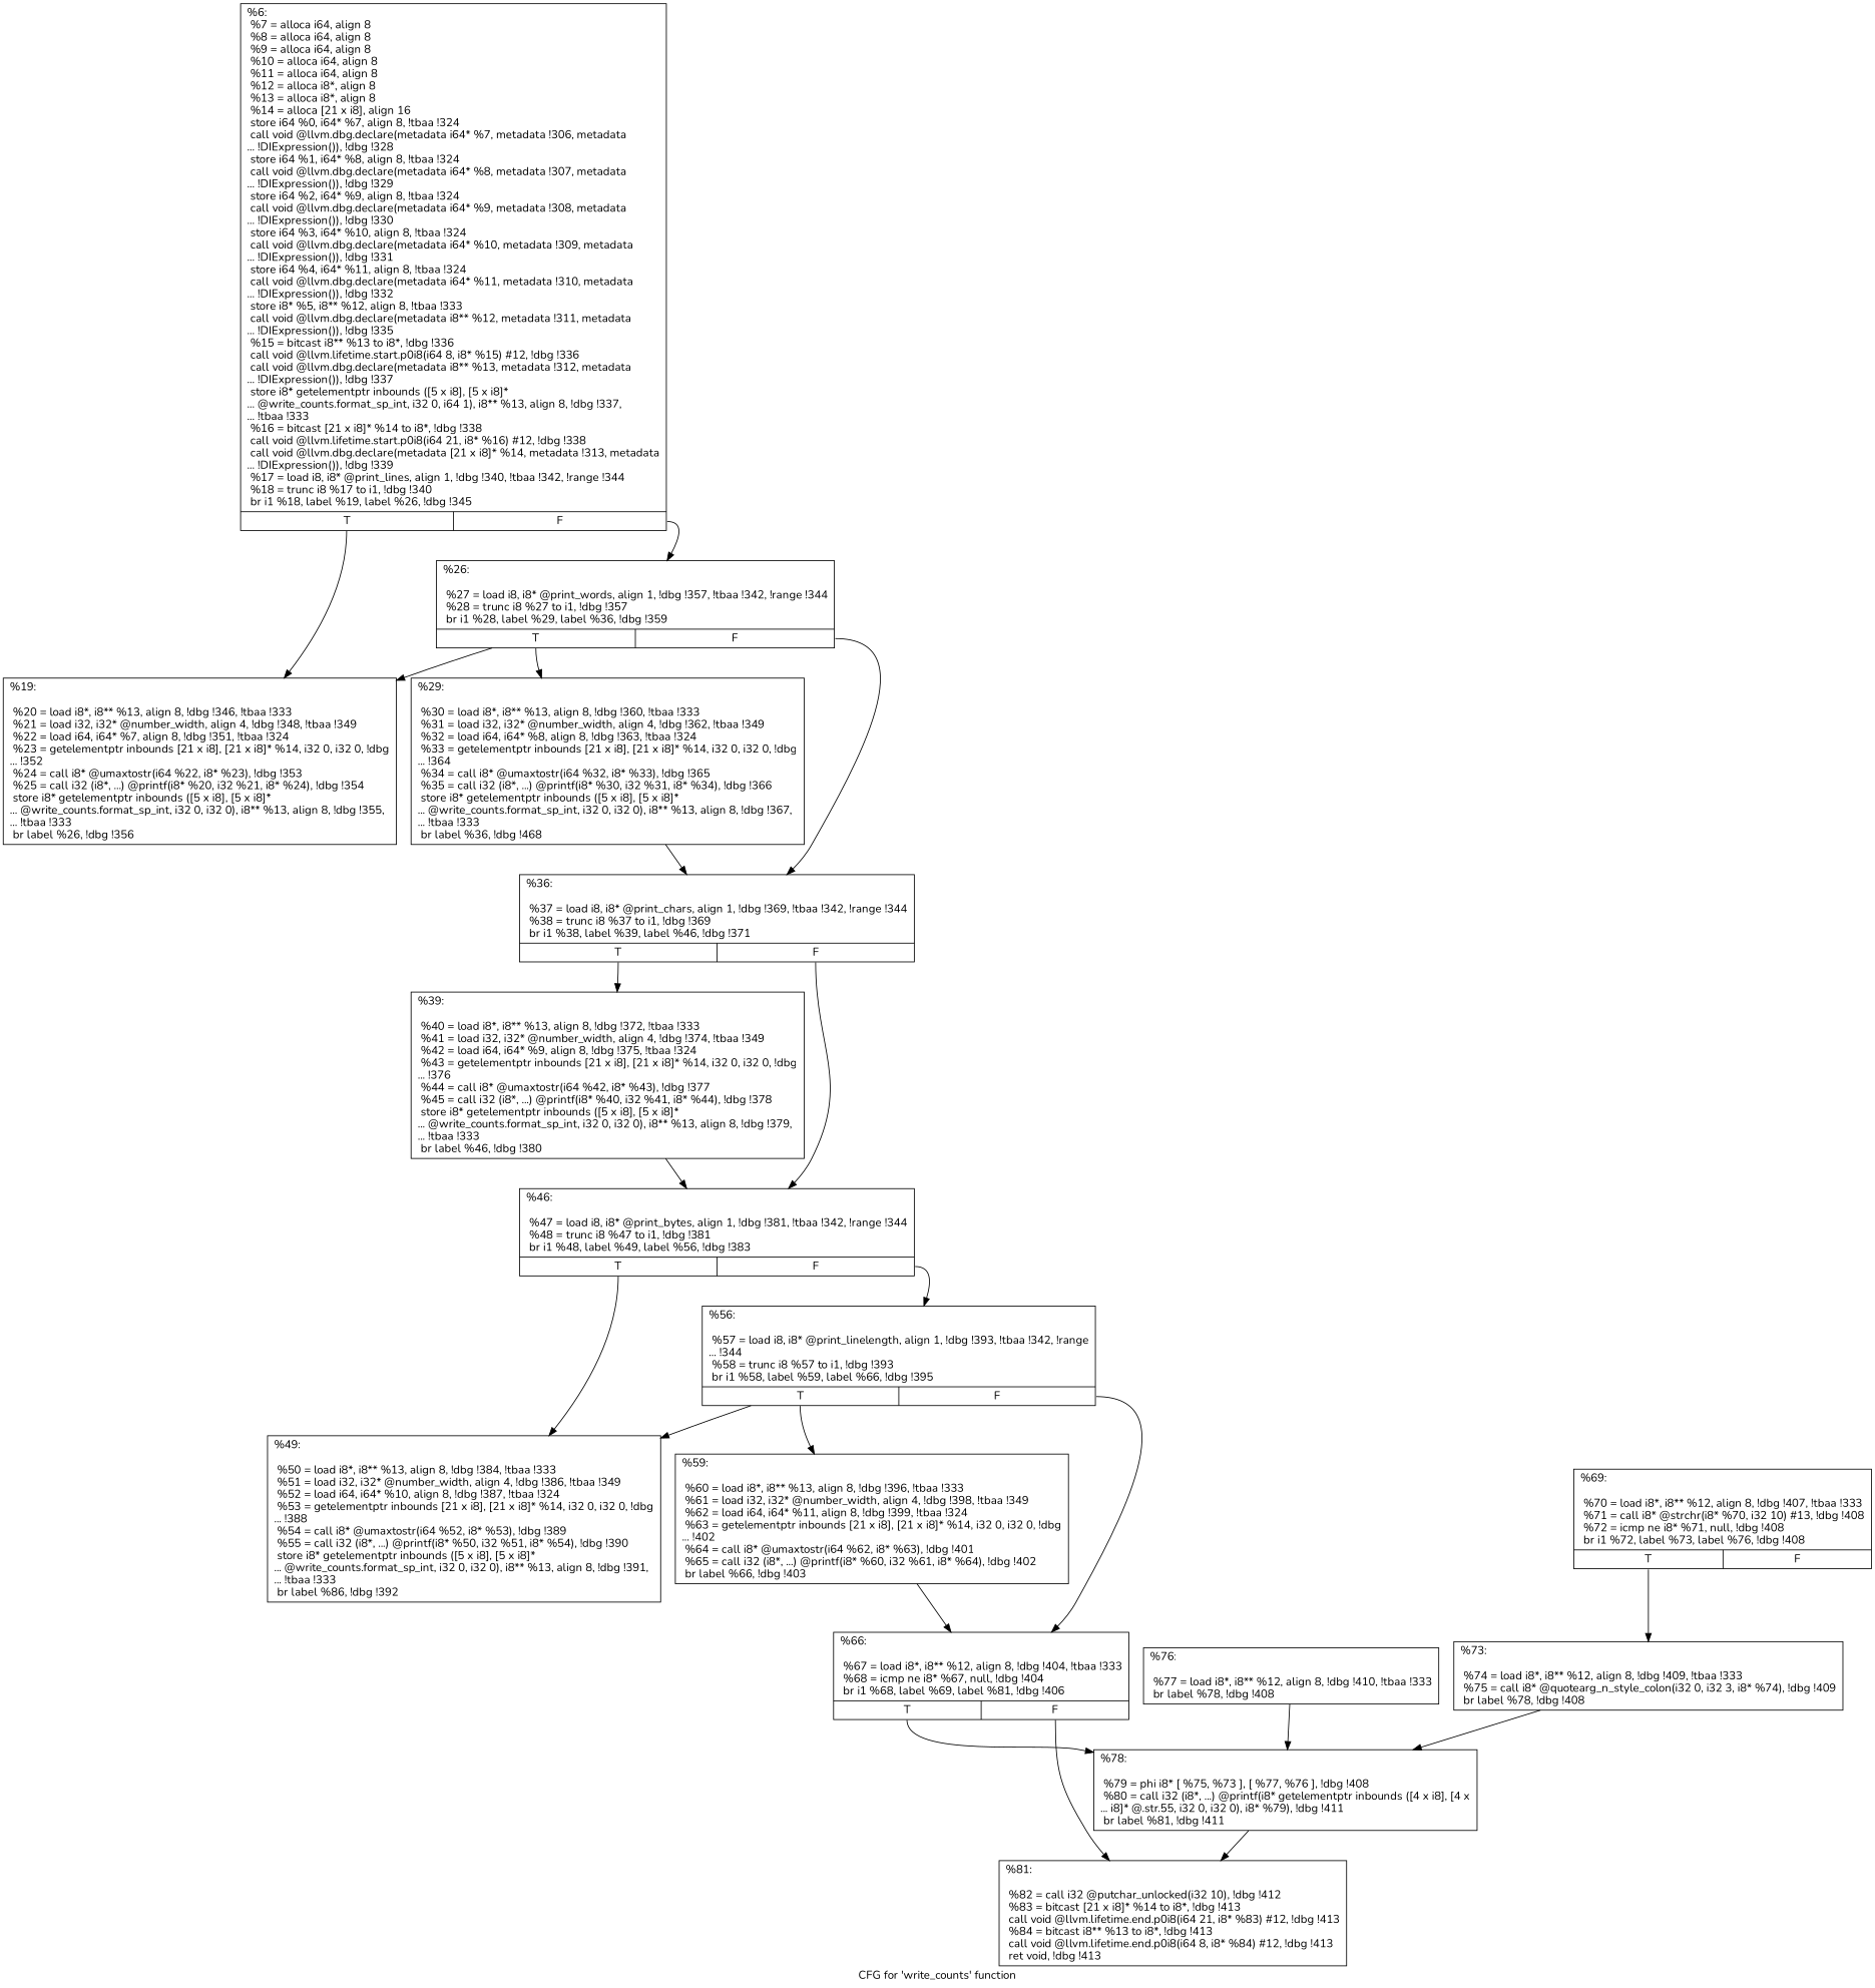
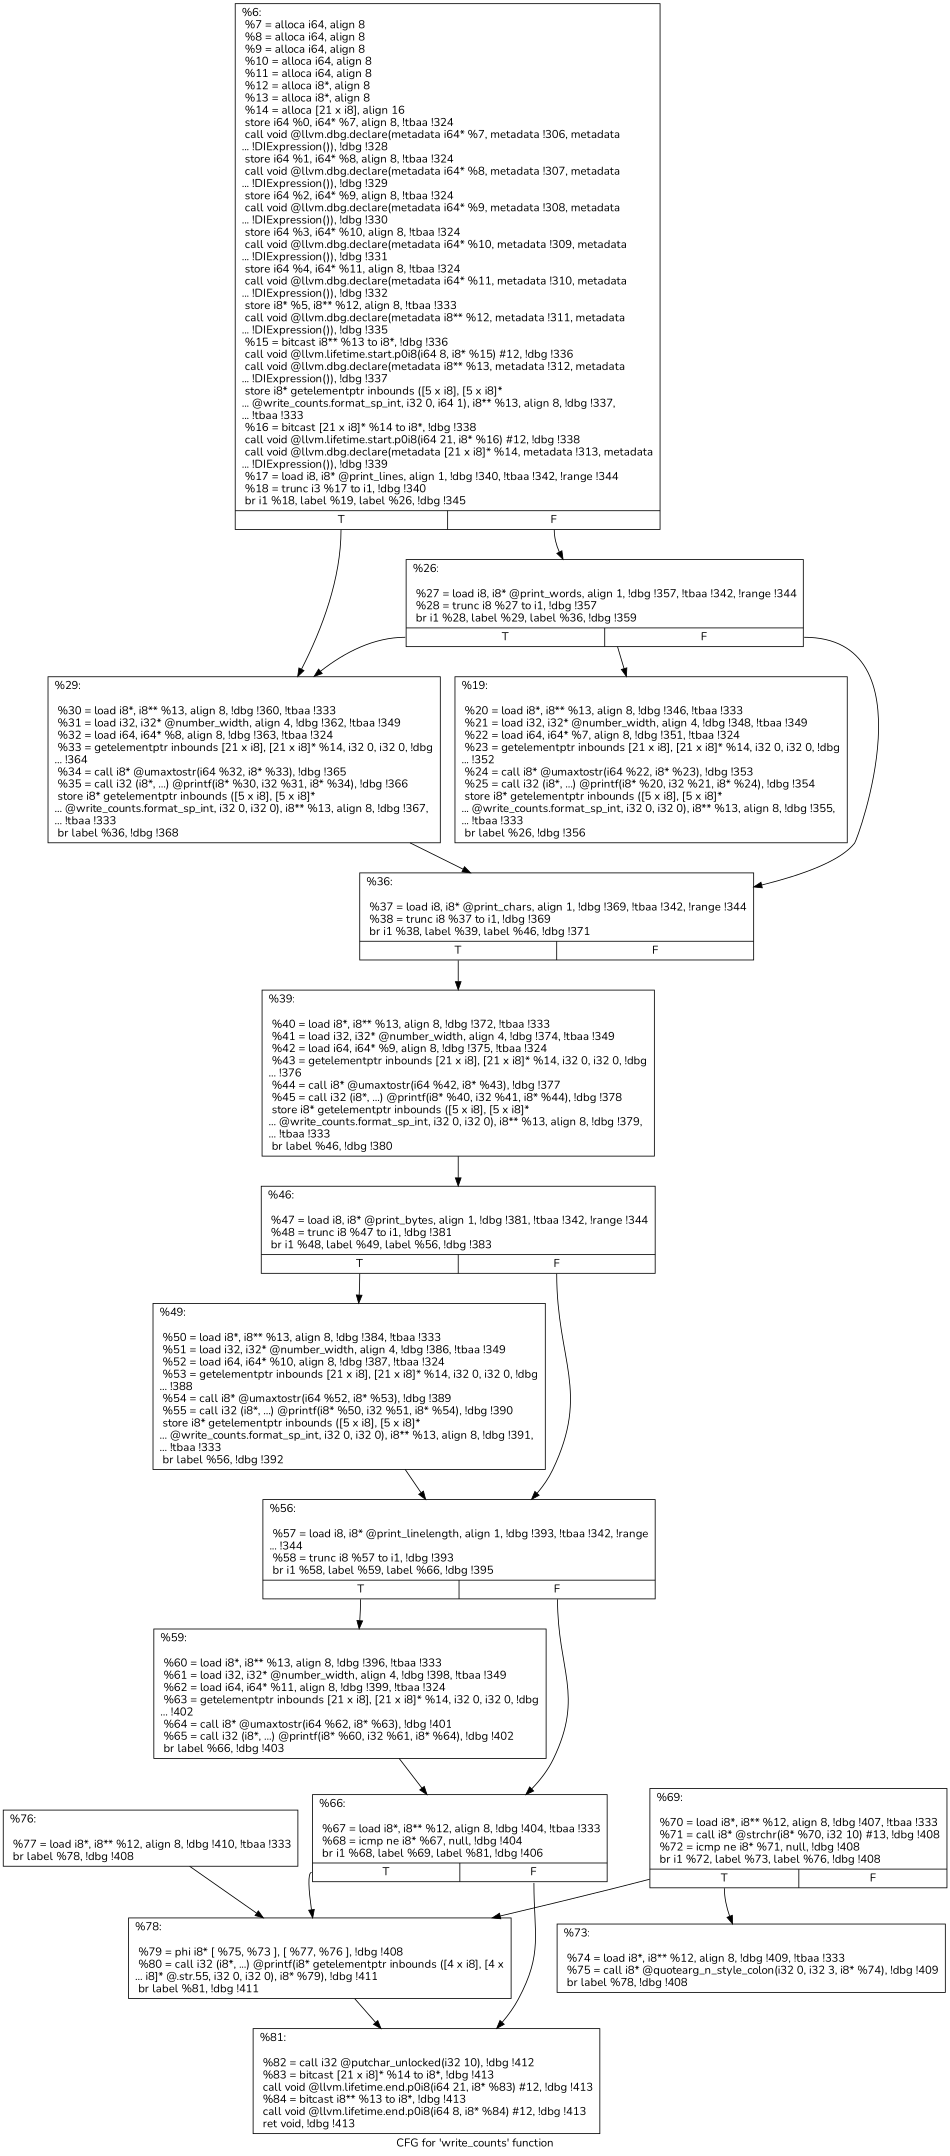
  digraph {
    fontname=Nunito
    label="CFG for 'write_counts' function"
    node [fontname=Nunito shape=record]
    edge [fontname=Nunito]
-   n1 [label="{%6:\l  %7 = alloca i64, align 8\l  %8 = alloca i64, align 8\l  %9 = alloca i64, align 8\l  %10 = alloca i64, align 8\l  %11 = alloca i64, align 8\l  %12 = alloca i8*, align 8\l  %13 = alloca i8*, align 8\l  %14 = alloca [21 x i8], align 16\l  store i64 %0, i64* %7, align 8, !tbaa !324\l  call void @llvm.dbg.declare(metadata i64* %7, metadata !306, metadata\l... !DIExpression()), !dbg !328\l  store i64 %1, i64* %8, align 8, !tbaa !324\l  call void @llvm.dbg.declare(metadata i64* %8, metadata !307, metadata\l... !DIExpression()), !dbg !329\l  store i64 %2, i64* %9, align 8, !tbaa !324\l  call void @llvm.dbg.declare(metadata i64* %9, metadata !308, metadata\l... !DIExpression()), !dbg !330\l  store i64 %3, i64* %10, align 8, !tbaa !324\l  call void @llvm.dbg.declare(metadata i64* %10, metadata !309, metadata\l... !DIExpression()), !dbg !331\l  store i64 %4, i64* %11, align 8, !tbaa !324\l  call void @llvm.dbg.declare(metadata i64* %11, metadata !310, metadata\l... !DIExpression()), !dbg !332\l  store i8* %5, i8** %12, align 8, !tbaa !333\l  call void @llvm.dbg.declare(metadata i8** %12, metadata !311, metadata\l... !DIExpression()), !dbg !335\l  %15 = bitcast i8** %13 to i8*, !dbg !336\l  call void @llvm.lifetime.start.p0i8(i64 8, i8* %15) #12, !dbg !336\l  call void @llvm.dbg.declare(metadata i8** %13, metadata !312, metadata\l... !DIExpression()), !dbg !337\l  store i8* getelementptr inbounds ([5 x i8], [5 x i8]*\l... @write_counts.format_sp_int, i32 0, i64 1), i8** %13, align 8, !dbg !337,\l... !tbaa !333\l  %16 = bitcast [21 x i8]* %14 to i8*, !dbg !338\l  call void @llvm.lifetime.start.p0i8(i64 21, i8* %16) #12, !dbg !338\l  call void @llvm.dbg.declare(metadata [21 x i8]* %14, metadata !313, metadata\l... !DIExpression()), !dbg !339\l  %17 = load i8, i8* @print_lines, align 1, !dbg !340, !tbaa !342, !range !344\l  %18 = trunc i8 %17 to i1, !dbg !340\l  br i1 %18, label %19, label %26, !dbg !345\l|{<s0>T|<s1>F}}"]
+   n1 [label="{%6:\l  %7 = alloca i64, align 8\l  %8 = alloca i64, align 8\l  %9 = alloca i64, align 8\l  %10 = alloca i64, align 8\l  %11 = alloca i64, align 8\l  %12 = alloca i8*, align 8\l  %13 = alloca i8*, align 8\l  %14 = alloca [21 x i8], align 16\l  store i64 %0, i64* %7, align 8, !tbaa !324\l  call void @llvm.dbg.declare(metadata i64* %7, metadata !306, metadata\l... !DIExpression()), !dbg !328\l  store i64 %1, i64* %8, align 8, !tbaa !324\l  call void @llvm.dbg.declare(metadata i64* %8, metadata !307, metadata\l... !DIExpression()), !dbg !329\l  store i64 %2, i64* %9, align 8, !tbaa !324\l  call void @llvm.dbg.declare(metadata i64* %9, metadata !308, metadata\l... !DIExpression()), !dbg !330\l  store i64 %3, i64* %10, align 8, !tbaa !324\l  call void @llvm.dbg.declare(metadata i64* %10, metadata !309, metadata\l... !DIExpression()), !dbg !331\l  store i64 %4, i64* %11, align 8, !tbaa !324\l  call void @llvm.dbg.declare(metadata i64* %11, metadata !310, metadata\l... !DIExpression()), !dbg !332\l  store i8* %5, i8** %12, align 8, !tbaa !333\l  call void @llvm.dbg.declare(metadata i8** %12, metadata !311, metadata\l... !DIExpression()), !dbg !335\l  %15 = bitcast i8** %13 to i8*, !dbg !336\l  call void @llvm.lifetime.start.p0i8(i64 8, i8* %15) #12, !dbg !336\l  call void @llvm.dbg.declare(metadata i8** %13, metadata !312, metadata\l... !DIExpression()), !dbg !337\l  store i8* getelementptr inbounds ([5 x i8], [5 x i8]*\l... @write_counts.format_sp_int, i32 0, i64 1), i8** %13, align 8, !dbg !337,\l... !tbaa !333\l  %16 = bitcast [21 x i8]* %14 to i8*, !dbg !338\l  call void @llvm.lifetime.start.p0i8(i64 21, i8* %16) #12, !dbg !338\l  call void @llvm.dbg.declare(metadata [21 x i8]* %14, metadata !313, metadata\l... !DIExpression()), !dbg !339\l  %17 = load i8, i8* @print_lines, align 1, !dbg !340, !tbaa !342, !range !344\l  %18 = trunc i3 %17 to i1, !dbg !340\l  br i1 %18, label %19, label %26, !dbg !345\l|{<s0>T|<s1>F}}"]
    n2 [label="{%19:\l\l  %20 = load i8*, i8** %13, align 8, !dbg !346, !tbaa !333\l  %21 = load i32, i32* @number_width, align 4, !dbg !348, !tbaa !349\l  %22 = load i64, i64* %7, align 8, !dbg !351, !tbaa !324\l  %23 = getelementptr inbounds [21 x i8], [21 x i8]* %14, i32 0, i32 0, !dbg\l... !352\l  %24 = call i8* @umaxtostr(i64 %22, i8* %23), !dbg !353\l  %25 = call i32 (i8*, ...) @printf(i8* %20, i32 %21, i8* %24), !dbg !354\l  store i8* getelementptr inbounds ([5 x i8], [5 x i8]*\l... @write_counts.format_sp_int, i32 0, i32 0), i8** %13, align 8, !dbg !355,\l... !tbaa !333\l  br label %26, !dbg !356\l}"]
    n3 [label="{%26:\l\l  %27 = load i8, i8* @print_words, align 1, !dbg !357, !tbaa !342, !range !344\l  %28 = trunc i8 %27 to i1, !dbg !357\l  br i1 %28, label %29, label %36, !dbg !359\l|{<s0>T|<s1>F}}"]
-   n4 [label="{%29:\l\l  %30 = load i8*, i8** %13, align 8, !dbg !360, !tbaa !333\l  %31 = load i32, i32* @number_width, align 4, !dbg !362, !tbaa !349\l  %32 = load i64, i64* %8, align 8, !dbg !363, !tbaa !324\l  %33 = getelementptr inbounds [21 x i8], [21 x i8]* %14, i32 0, i32 0, !dbg\l... !364\l  %34 = call i8* @umaxtostr(i64 %32, i8* %33), !dbg !365\l  %35 = call i32 (i8*, ...) @printf(i8* %30, i32 %31, i8* %34), !dbg !366\l  store i8* getelementptr inbounds ([5 x i8], [5 x i8]*\l... @write_counts.format_sp_int, i32 0, i32 0), i8** %13, align 8, !dbg !367,\l... !tbaa !333\l  br label %36, !dbg !468\l}"]
+   n4 [label="{%29:\l\l  %30 = load i8*, i8** %13, align 8, !dbg !360, !tbaa !333\l  %31 = load i32, i32* @number_width, align 4, !dbg !362, !tbaa !349\l  %32 = load i64, i64* %8, align 8, !dbg !363, !tbaa !324\l  %33 = getelementptr inbounds [21 x i8], [21 x i8]* %14, i32 0, i32 0, !dbg\l... !364\l  %34 = call i8* @umaxtostr(i64 %32, i8* %33), !dbg !365\l  %35 = call i32 (i8*, ...) @printf(i8* %30, i32 %31, i8* %34), !dbg !366\l  store i8* getelementptr inbounds ([5 x i8], [5 x i8]*\l... @write_counts.format_sp_int, i32 0, i32 0), i8** %13, align 8, !dbg !367,\l... !tbaa !333\l  br label %36, !dbg !368\l}"]
    n5 [label="{%36:\l\l  %37 = load i8, i8* @print_chars, align 1, !dbg !369, !tbaa !342, !range !344\l  %38 = trunc i8 %37 to i1, !dbg !369\l  br i1 %38, label %39, label %46, !dbg !371\l|{<s0>T|<s1>F}}"]
    n6 [label="{%39:\l\l  %40 = load i8*, i8** %13, align 8, !dbg !372, !tbaa !333\l  %41 = load i32, i32* @number_width, align 4, !dbg !374, !tbaa !349\l  %42 = load i64, i64* %9, align 8, !dbg !375, !tbaa !324\l  %43 = getelementptr inbounds [21 x i8], [21 x i8]* %14, i32 0, i32 0, !dbg\l... !376\l  %44 = call i8* @umaxtostr(i64 %42, i8* %43), !dbg !377\l  %45 = call i32 (i8*, ...) @printf(i8* %40, i32 %41, i8* %44), !dbg !378\l  store i8* getelementptr inbounds ([5 x i8], [5 x i8]*\l... @write_counts.format_sp_int, i32 0, i32 0), i8** %13, align 8, !dbg !379,\l... !tbaa !333\l  br label %46, !dbg !380\l}"]
    n7 [label="{%46:\l\l  %47 = load i8, i8* @print_bytes, align 1, !dbg !381, !tbaa !342, !range !344\l  %48 = trunc i8 %47 to i1, !dbg !381\l  br i1 %48, label %49, label %56, !dbg !383\l|{<s0>T|<s1>F}}"]
-   n8 [label="{%49:\l\l  %50 = load i8*, i8** %13, align 8, !dbg !384, !tbaa !333\l  %51 = load i32, i32* @number_width, align 4, !dbg !386, !tbaa !349\l  %52 = load i64, i64* %10, align 8, !dbg !387, !tbaa !324\l  %53 = getelementptr inbounds [21 x i8], [21 x i8]* %14, i32 0, i32 0, !dbg\l... !388\l  %54 = call i8* @umaxtostr(i64 %52, i8* %53), !dbg !389\l  %55 = call i32 (i8*, ...) @printf(i8* %50, i32 %51, i8* %54), !dbg !390\l  store i8* getelementptr inbounds ([5 x i8], [5 x i8]*\l... @write_counts.format_sp_int, i32 0, i32 0), i8** %13, align 8, !dbg !391,\l... !tbaa !333\l  br label %86, !dbg !392\l}"]
+   n8 [label="{%49:\l\l  %50 = load i8*, i8** %13, align 8, !dbg !384, !tbaa !333\l  %51 = load i32, i32* @number_width, align 4, !dbg !386, !tbaa !349\l  %52 = load i64, i64* %10, align 8, !dbg !387, !tbaa !324\l  %53 = getelementptr inbounds [21 x i8], [21 x i8]* %14, i32 0, i32 0, !dbg\l... !388\l  %54 = call i8* @umaxtostr(i64 %52, i8* %53), !dbg !389\l  %55 = call i32 (i8*, ...) @printf(i8* %50, i32 %51, i8* %54), !dbg !390\l  store i8* getelementptr inbounds ([5 x i8], [5 x i8]*\l... @write_counts.format_sp_int, i32 0, i32 0), i8** %13, align 8, !dbg !391,\l... !tbaa !333\l  br label %56, !dbg !392\l}"]
    n9 [label="{%56:\l\l  %57 = load i8, i8* @print_linelength, align 1, !dbg !393, !tbaa !342, !range\l... !344\l  %58 = trunc i8 %57 to i1, !dbg !393\l  br i1 %58, label %59, label %66, !dbg !395\l|{<s0>T|<s1>F}}"]
    n10 [label="{%59:\l\l  %60 = load i8*, i8** %13, align 8, !dbg !396, !tbaa !333\l  %61 = load i32, i32* @number_width, align 4, !dbg !398, !tbaa !349\l  %62 = load i64, i64* %11, align 8, !dbg !399, !tbaa !324\l  %63 = getelementptr inbounds [21 x i8], [21 x i8]* %14, i32 0, i32 0, !dbg\l... !402\l  %64 = call i8* @umaxtostr(i64 %62, i8* %63), !dbg !401\l  %65 = call i32 (i8*, ...) @printf(i8* %60, i32 %61, i8* %64), !dbg !402\l  br label %66, !dbg !403\l}"]
    n11 [label="{%66:\l\l  %67 = load i8*, i8** %12, align 8, !dbg !404, !tbaa !333\l  %68 = icmp ne i8* %67, null, !dbg !404\l  br i1 %68, label %69, label %81, !dbg !406\l|{<s0>T|<s1>F}}"]
    n12 [label="{%81:\l\l  %82 = call i32 @putchar_unlocked(i32 10), !dbg !412\l  %83 = bitcast [21 x i8]* %14 to i8*, !dbg !413\l  call void @llvm.lifetime.end.p0i8(i64 21, i8* %83) #12, !dbg !413\l  %84 = bitcast i8** %13 to i8*, !dbg !413\l  call void @llvm.lifetime.end.p0i8(i64 8, i8* %84) #12, !dbg !413\l  ret void, !dbg !413\l}"]
    n13 [label="{%78:\l\l  %79 = phi i8* [ %75, %73 ], [ %77, %76 ], !dbg !408\l  %80 = call i32 (i8*, ...) @printf(i8* getelementptr inbounds ([4 x i8], [4 x\l... i8]* @.str.55, i32 0, i32 0), i8* %79), !dbg !411\l  br label %81, !dbg !411\l}"]
    n14 [label="{%69:\l\l  %70 = load i8*, i8** %12, align 8, !dbg !407, !tbaa !333\l  %71 = call i8* @strchr(i8* %70, i32 10) #13, !dbg !408\l  %72 = icmp ne i8* %71, null, !dbg !408\l  br i1 %72, label %73, label %76, !dbg !408\l|{<s0>T|<s1>F}}"]
    n15 [label="{%73:\l\l  %74 = load i8*, i8** %12, align 8, !dbg !409, !tbaa !333\l  %75 = call i8* @quotearg_n_style_colon(i32 0, i32 3, i8* %74), !dbg !409\l  br label %78, !dbg !408\l}"]
    n16 [label="{%76:\l\l  %77 = load i8*, i8** %12, align 8, !dbg !410, !tbaa !333\l  br label %78, !dbg !408\l}"]
-   n1 -> n2 [tailport=s0]
+   n1 -> n4 [tailport=s0]
    n1 -> n3 [tailport=s1]
    n3 -> n2
    n3 -> n4 [tailport=s0]
    n3 -> n5 [tailport=s1]
    n4 -> n5
    n5 -> n6 [tailport=s0]
-   n5 -> n7 [tailport=s1]
    n6 -> n7
    n7 -> n8 [tailport=s0]
    n7 -> n9 [tailport=s1]
-   n9 -> n8
+   n8 -> n9
    n9 -> n10 [tailport=s0]
    n9 -> n11 [tailport=s1]
    n10 -> n11
    n11 -> n12 [tailport=s1]
    n11 -> n13 [tailport=s0]
    n13 -> n12
    n14 -> n15 [tailport=s0]
-   n15 -> n13
+   n14 -> n13
    n16 -> n13
  }
